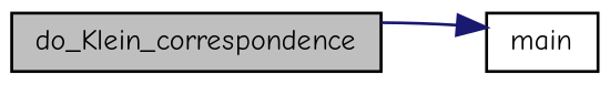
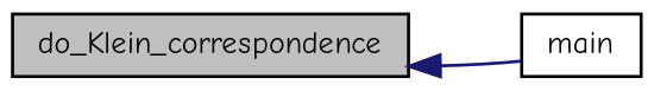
  digraph {
    rankdir=LR
    fontname="Comic Neue"
    node [color=black fontname="Comic Neue" fontsize=10 shape=record style=filled]
    n1 [fillcolor=grey75 fontcolor=black height=0.2 label=do_Klein_correspondence width=0.4]
    n2 [fillcolor=white height=0.2 label=main width=0.4]
-   n2 -> n1 [color=midnightblue dir=back fontname="Comic Neue" fontsize=10 labelfontname=Helvetica labelfontsize=10 style=solid]
+   n1 -> n2 [color=midnightblue dir=back fontname="Comic Neue" fontsize=10 labelfontname=Helvetica labelfontsize=10 style=solid]
  }
